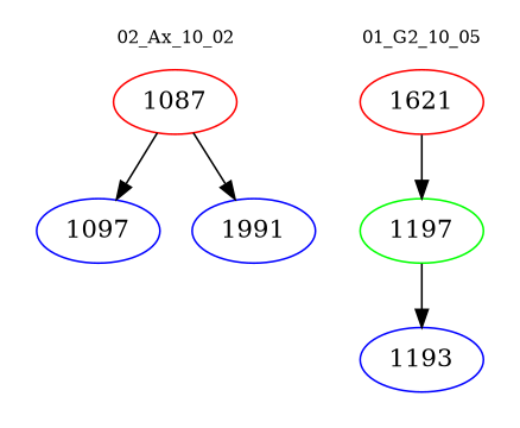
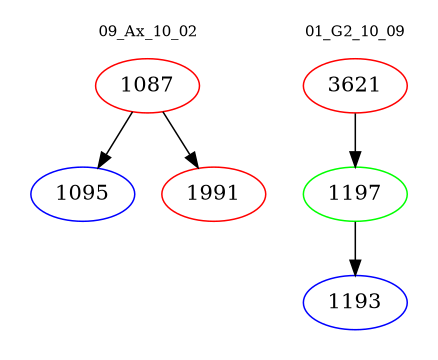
  digraph {
    node [color=red]
    edge [color=black]
    n1 [label=1087]
-   n2 [color=blue label=1097]
-   n3 [color=blue label=1991]
+   n2 [color=blue label=1095]
+   n3 [label=1991]
    n4 [color=green label=1197]
    n5 [color=blue label=1193]
-   n6 [label=1621]
+   n6 [label=3621]
    subgraph cluster_1 {
      color=white
      fontsize=10
-     label="02_Ax_10_02"
+     label="09_Ax_10_02"
      n1
      n2
      n3
    }
    subgraph cluster_2 {
      color=white
      fontsize=10
-     label="01_G2_10_05"
+     label="01_G2_10_09"
      n4
      n5
      n6
    }
    n1 -> n2
    n1 -> n3
    n4 -> n5
    n6 -> n4
  }
